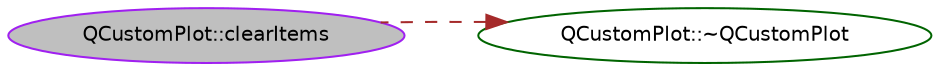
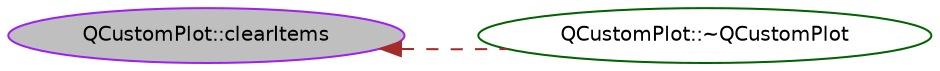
  digraph {
    rankdir=LR
    node [fontname=Helvetica fontsize=10 shape=ellipse style=filled]
    n1 [color=purple fillcolor=grey75 fontcolor=black height=0.2 label="QCustomPlot::clearItems" width=0.4]
    n2 [color=darkgreen fillcolor=white height=0.2 label="QCustomPlot::~QCustomPlot" width=0.4]
-   n2 -> n1 [color=brown dir=back fontname=Helvetica fontsize=10 labelfontname=Helvetica labelfontsize=10 style=dashed]
+   n1 -> n2 [color=brown dir=back fontname=Helvetica fontsize=10 labelfontname=Helvetica labelfontsize=10 style=dashed]
  }
